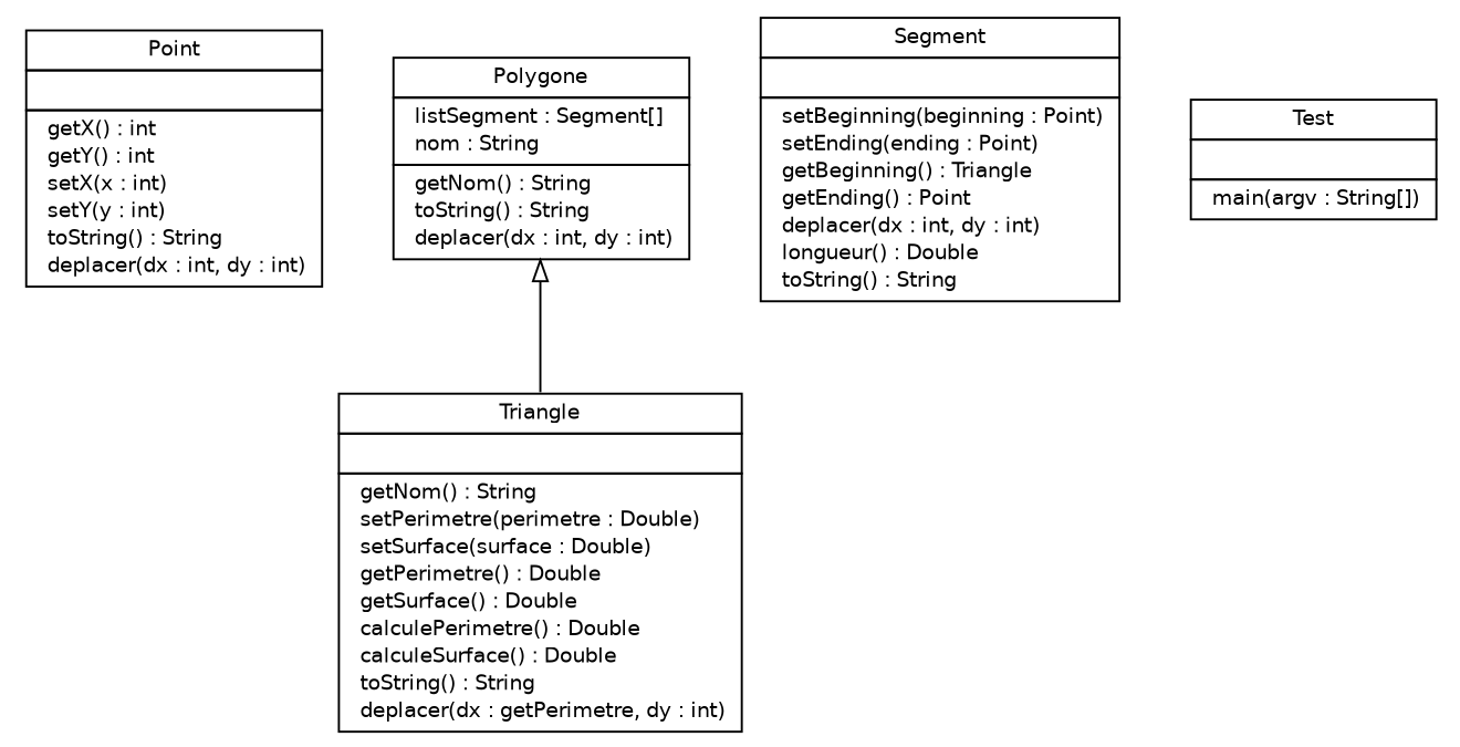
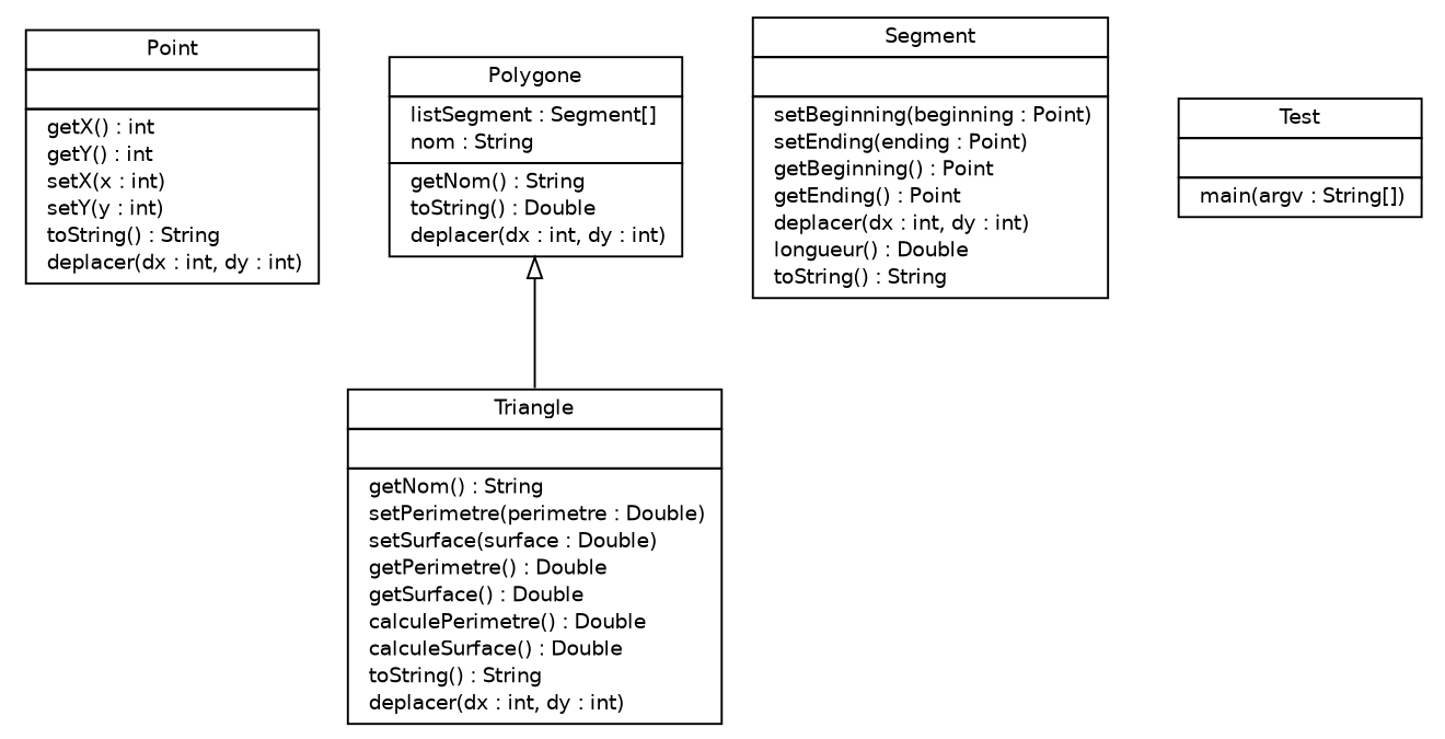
  digraph {
    nodesep=0.25
    ranksep=0.5
    node [fontcolor=black fontname=Helvetica fontsize=10.0 shape=plaintext]
    n1 [label=<<table title="geometrie2.Point" border="0" cellborder="1" cellspacing="0" cellpadding="2" port="p"> 		<tr><td><table border="0" cellspacing="0" cellpadding="1"> <tr><td align="center" balign="center"> Point </td></tr> 		</table></td></tr> 		<tr><td><table border="0" cellspacing="0" cellpadding="1"> <tr><td align="left" balign="left">  </td></tr> 		</table></td></tr> 		<tr><td><table border="0" cellspacing="0" cellpadding="1"> <tr><td align="left" balign="left">  getX() : int </td></tr> <tr><td align="left" balign="left">  getY() : int </td></tr> <tr><td align="left" balign="left">  setX(x : int) </td></tr> <tr><td align="left" balign="left">  setY(y : int) </td></tr> <tr><td align="left" balign="left">  toString() : String </td></tr> <tr><td align="left" balign="left">  deplacer(dx : int, dy : int) </td></tr> 		</table></td></tr> 		</table>>]
-   n2 [label=<<table title="geometrie2.Polygone" border="0" cellborder="1" cellspacing="0" cellpadding="2" port="p"> 		<tr><td><table border="0" cellspacing="0" cellpadding="1"> <tr><td align="center" balign="center"> Polygone </td></tr> 		</table></td></tr> 		<tr><td><table border="0" cellspacing="0" cellpadding="1"> <tr><td align="left" balign="left">  listSegment : Segment[] </td></tr> <tr><td align="left" balign="left">  nom : String </td></tr> 		</table></td></tr> 		<tr><td><table border="0" cellspacing="0" cellpadding="1"> <tr><td align="left" balign="left">  getNom() : String </td></tr> <tr><td align="left" balign="left">  toString() : String </td></tr> <tr><td align="left" balign="left">  deplacer(dx : int, dy : int) </td></tr> 		</table></td></tr> 		</table>>]
-   n3 [label=<<table title="geometrie2.Triangle" border="0" cellborder="1" cellspacing="0" cellpadding="2" port="p"> 		<tr><td><table border="0" cellspacing="0" cellpadding="1"> <tr><td align="center" balign="center"> Triangle </td></tr> 		</table></td></tr> 		<tr><td><table border="0" cellspacing="0" cellpadding="1"> <tr><td align="left" balign="left">  </td></tr> 		</table></td></tr> 		<tr><td><table border="0" cellspacing="0" cellpadding="1"> <tr><td align="left" balign="left">  getNom() : String </td></tr> <tr><td align="left" balign="left">  setPerimetre(perimetre : Double) </td></tr> <tr><td align="left" balign="left">  setSurface(surface : Double) </td></tr> <tr><td align="left" balign="left">  getPerimetre() : Double </td></tr> <tr><td align="left" balign="left">  getSurface() : Double </td></tr> <tr><td align="left" balign="left">  calculePerimetre() : Double </td></tr> <tr><td align="left" balign="left">  calculeSurface() : Double </td></tr> <tr><td align="left" balign="left">  toString() : String </td></tr> <tr><td align="left" balign="left">  deplacer(dx : getPerimetre, dy : int) </td></tr> 		</table></td></tr> 		</table>>]
-   n4 [label=<<table title="geometrie2.Segment" border="0" cellborder="1" cellspacing="0" cellpadding="2" port="p"> 		<tr><td><table border="0" cellspacing="0" cellpadding="1"> <tr><td align="center" balign="center"> Segment </td></tr> 		</table></td></tr> 		<tr><td><table border="0" cellspacing="0" cellpadding="1"> <tr><td align="left" balign="left">  </td></tr> 		</table></td></tr> 		<tr><td><table border="0" cellspacing="0" cellpadding="1"> <tr><td align="left" balign="left">  setBeginning(beginning : Point) </td></tr> <tr><td align="left" balign="left">  setEnding(ending : Point) </td></tr> <tr><td align="left" balign="left">  getBeginning() : Triangle </td></tr> <tr><td align="left" balign="left">  getEnding() : Point </td></tr> <tr><td align="left" balign="left">  deplacer(dx : int, dy : int) </td></tr> <tr><td align="left" balign="left">  longueur() : Double </td></tr> <tr><td align="left" balign="left">  toString() : String </td></tr> 		</table></td></tr> 		</table>>]
+   n2 [label=<<table title="geometrie2.Polygone" border="0" cellborder="1" cellspacing="0" cellpadding="2" port="p"> 		<tr><td><table border="0" cellspacing="0" cellpadding="1"> <tr><td align="center" balign="center"> Polygone </td></tr> 		</table></td></tr> 		<tr><td><table border="0" cellspacing="0" cellpadding="1"> <tr><td align="left" balign="left">  listSegment : Segment[] </td></tr> <tr><td align="left" balign="left">  nom : String </td></tr> 		</table></td></tr> 		<tr><td><table border="0" cellspacing="0" cellpadding="1"> <tr><td align="left" balign="left">  getNom() : String </td></tr> <tr><td align="left" balign="left">  toString() : Double </td></tr> <tr><td align="left" balign="left">  deplacer(dx : int, dy : int) </td></tr> 		</table></td></tr> 		</table>>]
+   n3 [label=<<table title="geometrie2.Triangle" border="0" cellborder="1" cellspacing="0" cellpadding="2" port="p"> 		<tr><td><table border="0" cellspacing="0" cellpadding="1"> <tr><td align="center" balign="center"> Triangle </td></tr> 		</table></td></tr> 		<tr><td><table border="0" cellspacing="0" cellpadding="1"> <tr><td align="left" balign="left">  </td></tr> 		</table></td></tr> 		<tr><td><table border="0" cellspacing="0" cellpadding="1"> <tr><td align="left" balign="left">  getNom() : String </td></tr> <tr><td align="left" balign="left">  setPerimetre(perimetre : Double) </td></tr> <tr><td align="left" balign="left">  setSurface(surface : Double) </td></tr> <tr><td align="left" balign="left">  getPerimetre() : Double </td></tr> <tr><td align="left" balign="left">  getSurface() : Double </td></tr> <tr><td align="left" balign="left">  calculePerimetre() : Double </td></tr> <tr><td align="left" balign="left">  calculeSurface() : Double </td></tr> <tr><td align="left" balign="left">  toString() : String </td></tr> <tr><td align="left" balign="left">  deplacer(dx : int, dy : int) </td></tr> 		</table></td></tr> 		</table>>]
+   n4 [label=<<table title="geometrie2.Segment" border="0" cellborder="1" cellspacing="0" cellpadding="2" port="p"> 		<tr><td><table border="0" cellspacing="0" cellpadding="1"> <tr><td align="center" balign="center"> Segment </td></tr> 		</table></td></tr> 		<tr><td><table border="0" cellspacing="0" cellpadding="1"> <tr><td align="left" balign="left">  </td></tr> 		</table></td></tr> 		<tr><td><table border="0" cellspacing="0" cellpadding="1"> <tr><td align="left" balign="left">  setBeginning(beginning : Point) </td></tr> <tr><td align="left" balign="left">  setEnding(ending : Point) </td></tr> <tr><td align="left" balign="left">  getBeginning() : Point </td></tr> <tr><td align="left" balign="left">  getEnding() : Point </td></tr> <tr><td align="left" balign="left">  deplacer(dx : int, dy : int) </td></tr> <tr><td align="left" balign="left">  longueur() : Double </td></tr> <tr><td align="left" balign="left">  toString() : String </td></tr> 		</table></td></tr> 		</table>>]
    n5 [label=<<table title="geometrie2.Test" border="0" cellborder="1" cellspacing="0" cellpadding="2" port="p"> 		<tr><td><table border="0" cellspacing="0" cellpadding="1"> <tr><td align="center" balign="center"> Test </td></tr> 		</table></td></tr> 		<tr><td><table border="0" cellspacing="0" cellpadding="1"> <tr><td align="left" balign="left">  </td></tr> 		</table></td></tr> 		<tr><td><table border="0" cellspacing="0" cellpadding="1"> <tr><td align="left" balign="left">  main(argv : String[]) </td></tr> 		</table></td></tr> 		</table>>]
    n2 -> n3 [arrowtail=empty dir=back fontname=Helvetica fontsize=10 headport=p labelfontname=Helvetica labelfontsize=10 tailport=p]
  }
